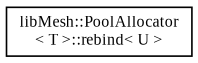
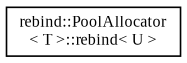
  digraph {
    rankdir=LR
    fontname="Liberation Serif"
-   n1 [color=black fillcolor=white fontname="Liberation Serif" fontsize=10 height=0.2 label="libMesh::PoolAllocator\l\< T \>::rebind\< U \>" shape=record style=filled width=0.4]
+   n1 [color=black fillcolor=white fontname="Liberation Serif" fontsize=10 height=0.2 label="rebind::PoolAllocator\l\< T \>::rebind\< U \>" shape=record style=filled width=0.4]
  }
